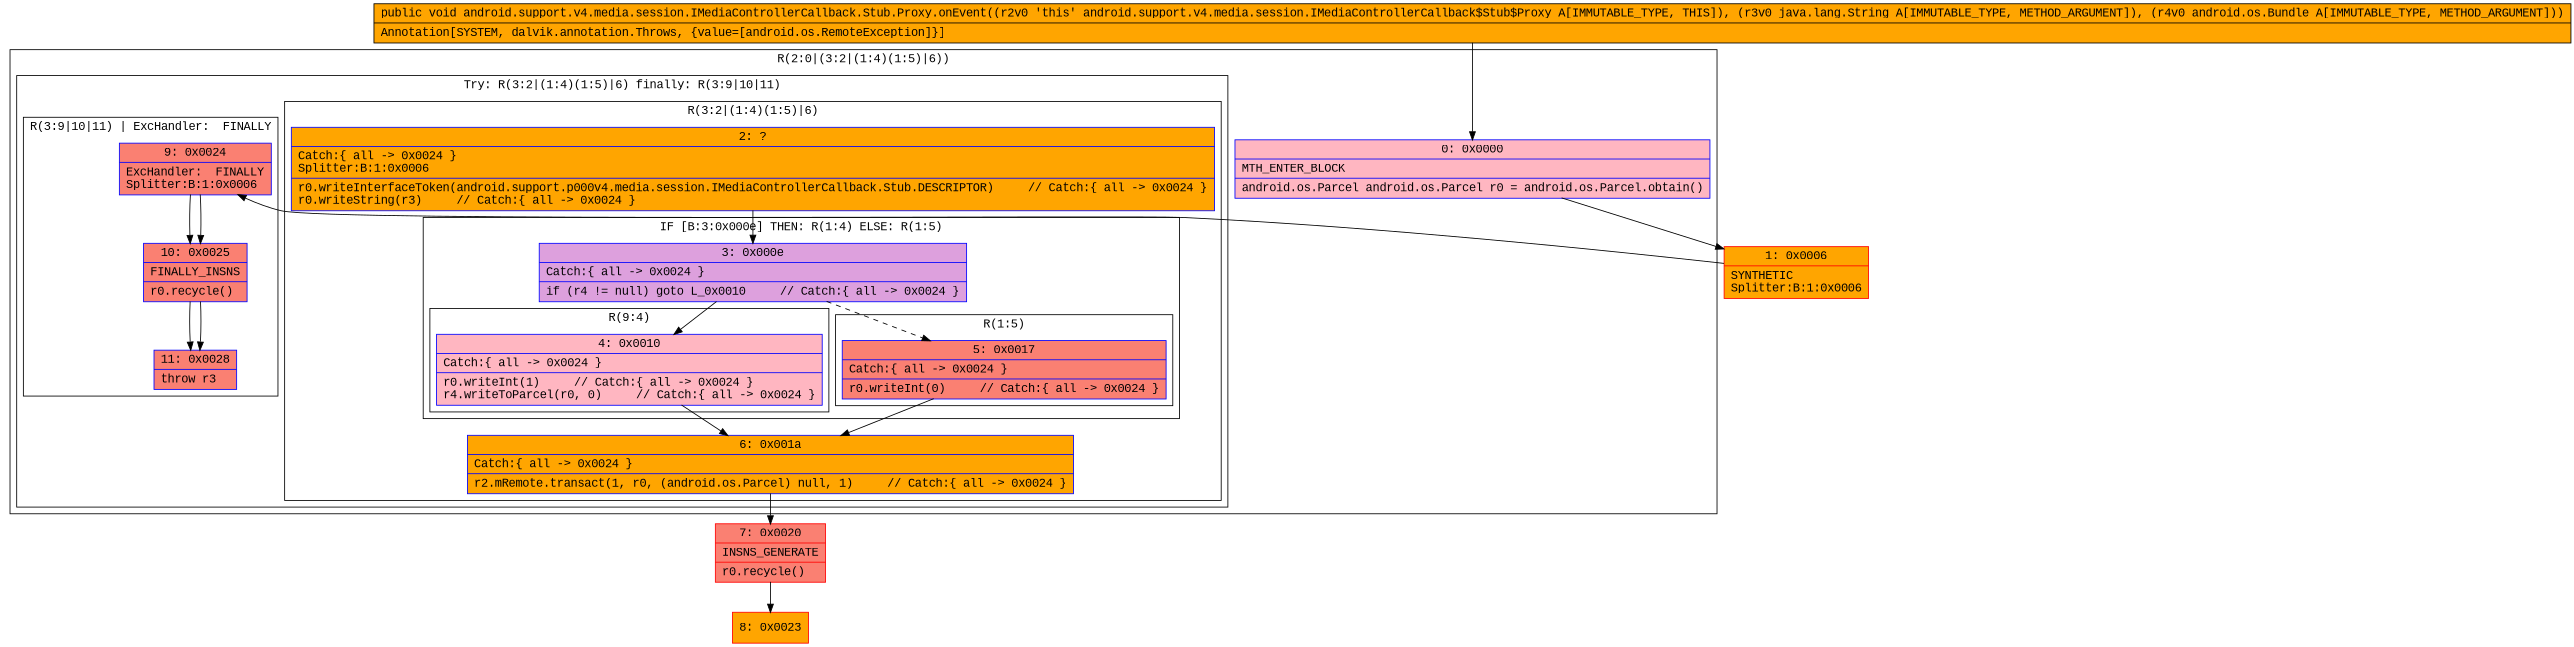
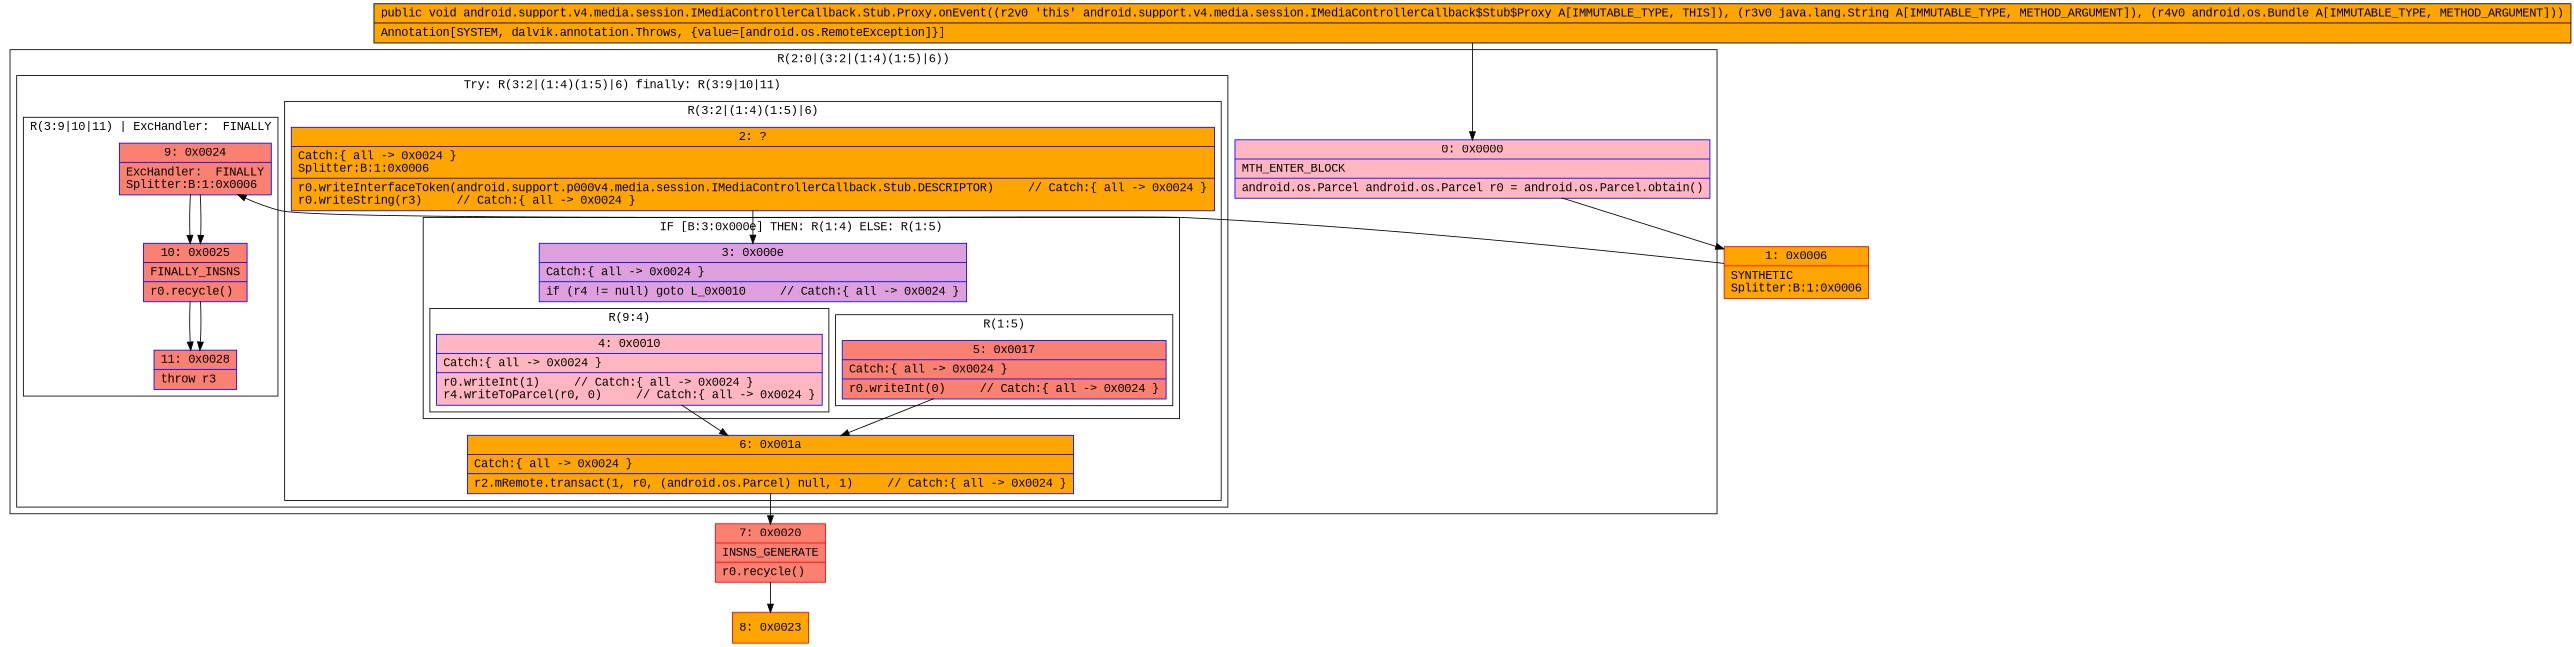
  digraph {
    fontname="Liberation Mono"
    node [color=blue fillcolor=salmon fontname="Liberation Mono" shape=record style=filled]
    edge [fontname="Liberation Mono"]
    n1 [fillcolor=lightpink label="{4\:\ 0x0010|Catch:\{ all \-\> 0x0024 \}\l|r0.writeInt(1)     \/\/ Catch:\{ all \-\> 0x0024 \}\lr4.writeToParcel(r0, 0)     \/\/ Catch:\{ all \-\> 0x0024 \}\l}"]
    n2 [label="{5\:\ 0x0017|Catch:\{ all \-\> 0x0024 \}\l|r0.writeInt(0)     \/\/ Catch:\{ all \-\> 0x0024 \}\l}"]
    n3 [fillcolor=plum label="{3\:\ 0x000e|Catch:\{ all \-\> 0x0024 \}\l|if (r4 != null) goto L_0x0010     \/\/ Catch:\{ all \-\> 0x0024 \}\l}"]
    n4 [fillcolor=orange label="{2\:\ ?|Catch:\{ all \-\> 0x0024 \}\lSplitter:B:1:0x0006\l|r0.writeInterfaceToken(android.support.p000v4.media.session.IMediaControllerCallback.Stub.DESCRIPTOR)     \/\/ Catch:\{ all \-\> 0x0024 \}\lr0.writeString(r3)     \/\/ Catch:\{ all \-\> 0x0024 \}\l}"]
    n5 [fillcolor=orange label="{6\:\ 0x001a|Catch:\{ all \-\> 0x0024 \}\l|r2.mRemote.transact(1, r0, (android.os.Parcel) null, 1)     \/\/ Catch:\{ all \-\> 0x0024 \}\l}"]
    n6 [label="{9\:\ 0x0024|ExcHandler:  FINALLY\lSplitter:B:1:0x0006\l}"]
    n7 [label="{10\:\ 0x0025|FINALLY_INSNS\l|r0.recycle()\l}"]
    n8 [label="{11\:\ 0x0028|throw r3\l}"]
    n9 [fillcolor=lightpink label="{0\:\ 0x0000|MTH_ENTER_BLOCK\l|android.os.Parcel android.os.Parcel r0 = android.os.Parcel.obtain()\l}"]
    n10 [color=red label="{7\:\ 0x0020|INSNS_GENERATE\l|r0.recycle()\l}"]
    n11 [color=red fillcolor=orange label="{1\:\ 0x0006|SYNTHETIC\lSplitter:B:1:0x0006\l}"]
    n12 [color=red fillcolor=orange label="{8\:\ 0x0023}"]
    n13 [fillcolor=orange label="{public void android.support.v4.media.session.IMediaControllerCallback.Stub.Proxy.onEvent((r2v0 'this' android.support.v4.media.session.IMediaControllerCallback$Stub$Proxy A[IMMUTABLE_TYPE, THIS]), (r3v0 java.lang.String A[IMMUTABLE_TYPE, METHOD_ARGUMENT]), (r4v0 android.os.Bundle A[IMMUTABLE_TYPE, METHOD_ARGUMENT]))  | Annotation[SYSTEM, dalvik.annotation.Throws, \{value=[android.os.RemoteException]\}]\l}" color=""]
    subgraph cluster_1 {
      label="R(2:0|(3:2|(1:4)(1:5)|6))"
      n9
      subgraph cluster_2 {
        label="Try: R(3:2|(1:4)(1:5)|6) finally: R(3:9|10|11)"
        subgraph cluster_3 {
          label="R(3:2|(1:4)(1:5)|6)"
          n4
          n5
          subgraph cluster_4 {
            label="IF [B:3:0x000e] THEN: R(1:4) ELSE: R(1:5)"
            n3
            subgraph cluster_5 {
              label="R(9:4)"
              n1
            }
            subgraph cluster_6 {
              label="R(1:5)"
              n2
            }
          }
        }
        subgraph cluster_7 {
          label="R(3:9|10|11) | ExcHandler:  FINALLY\l"
          n6
          n7
          n8
        }
      }
    }
    subgraph cluster_8 {
      label="R(3:9|10|11) | ExcHandler:  FINALLY\l"
    }
    n1 -> n5
    n2 -> n5
-   n3 -> n1
-   n3 -> n2 [style=dashed]
    n4 -> n3
    n5 -> n10
    n6 -> n7
    n6 -> n7
    n7 -> n8
    n7 -> n8
    n9 -> n11
    n10 -> n12
    n11 -> n6
    n13 -> n9
  }
